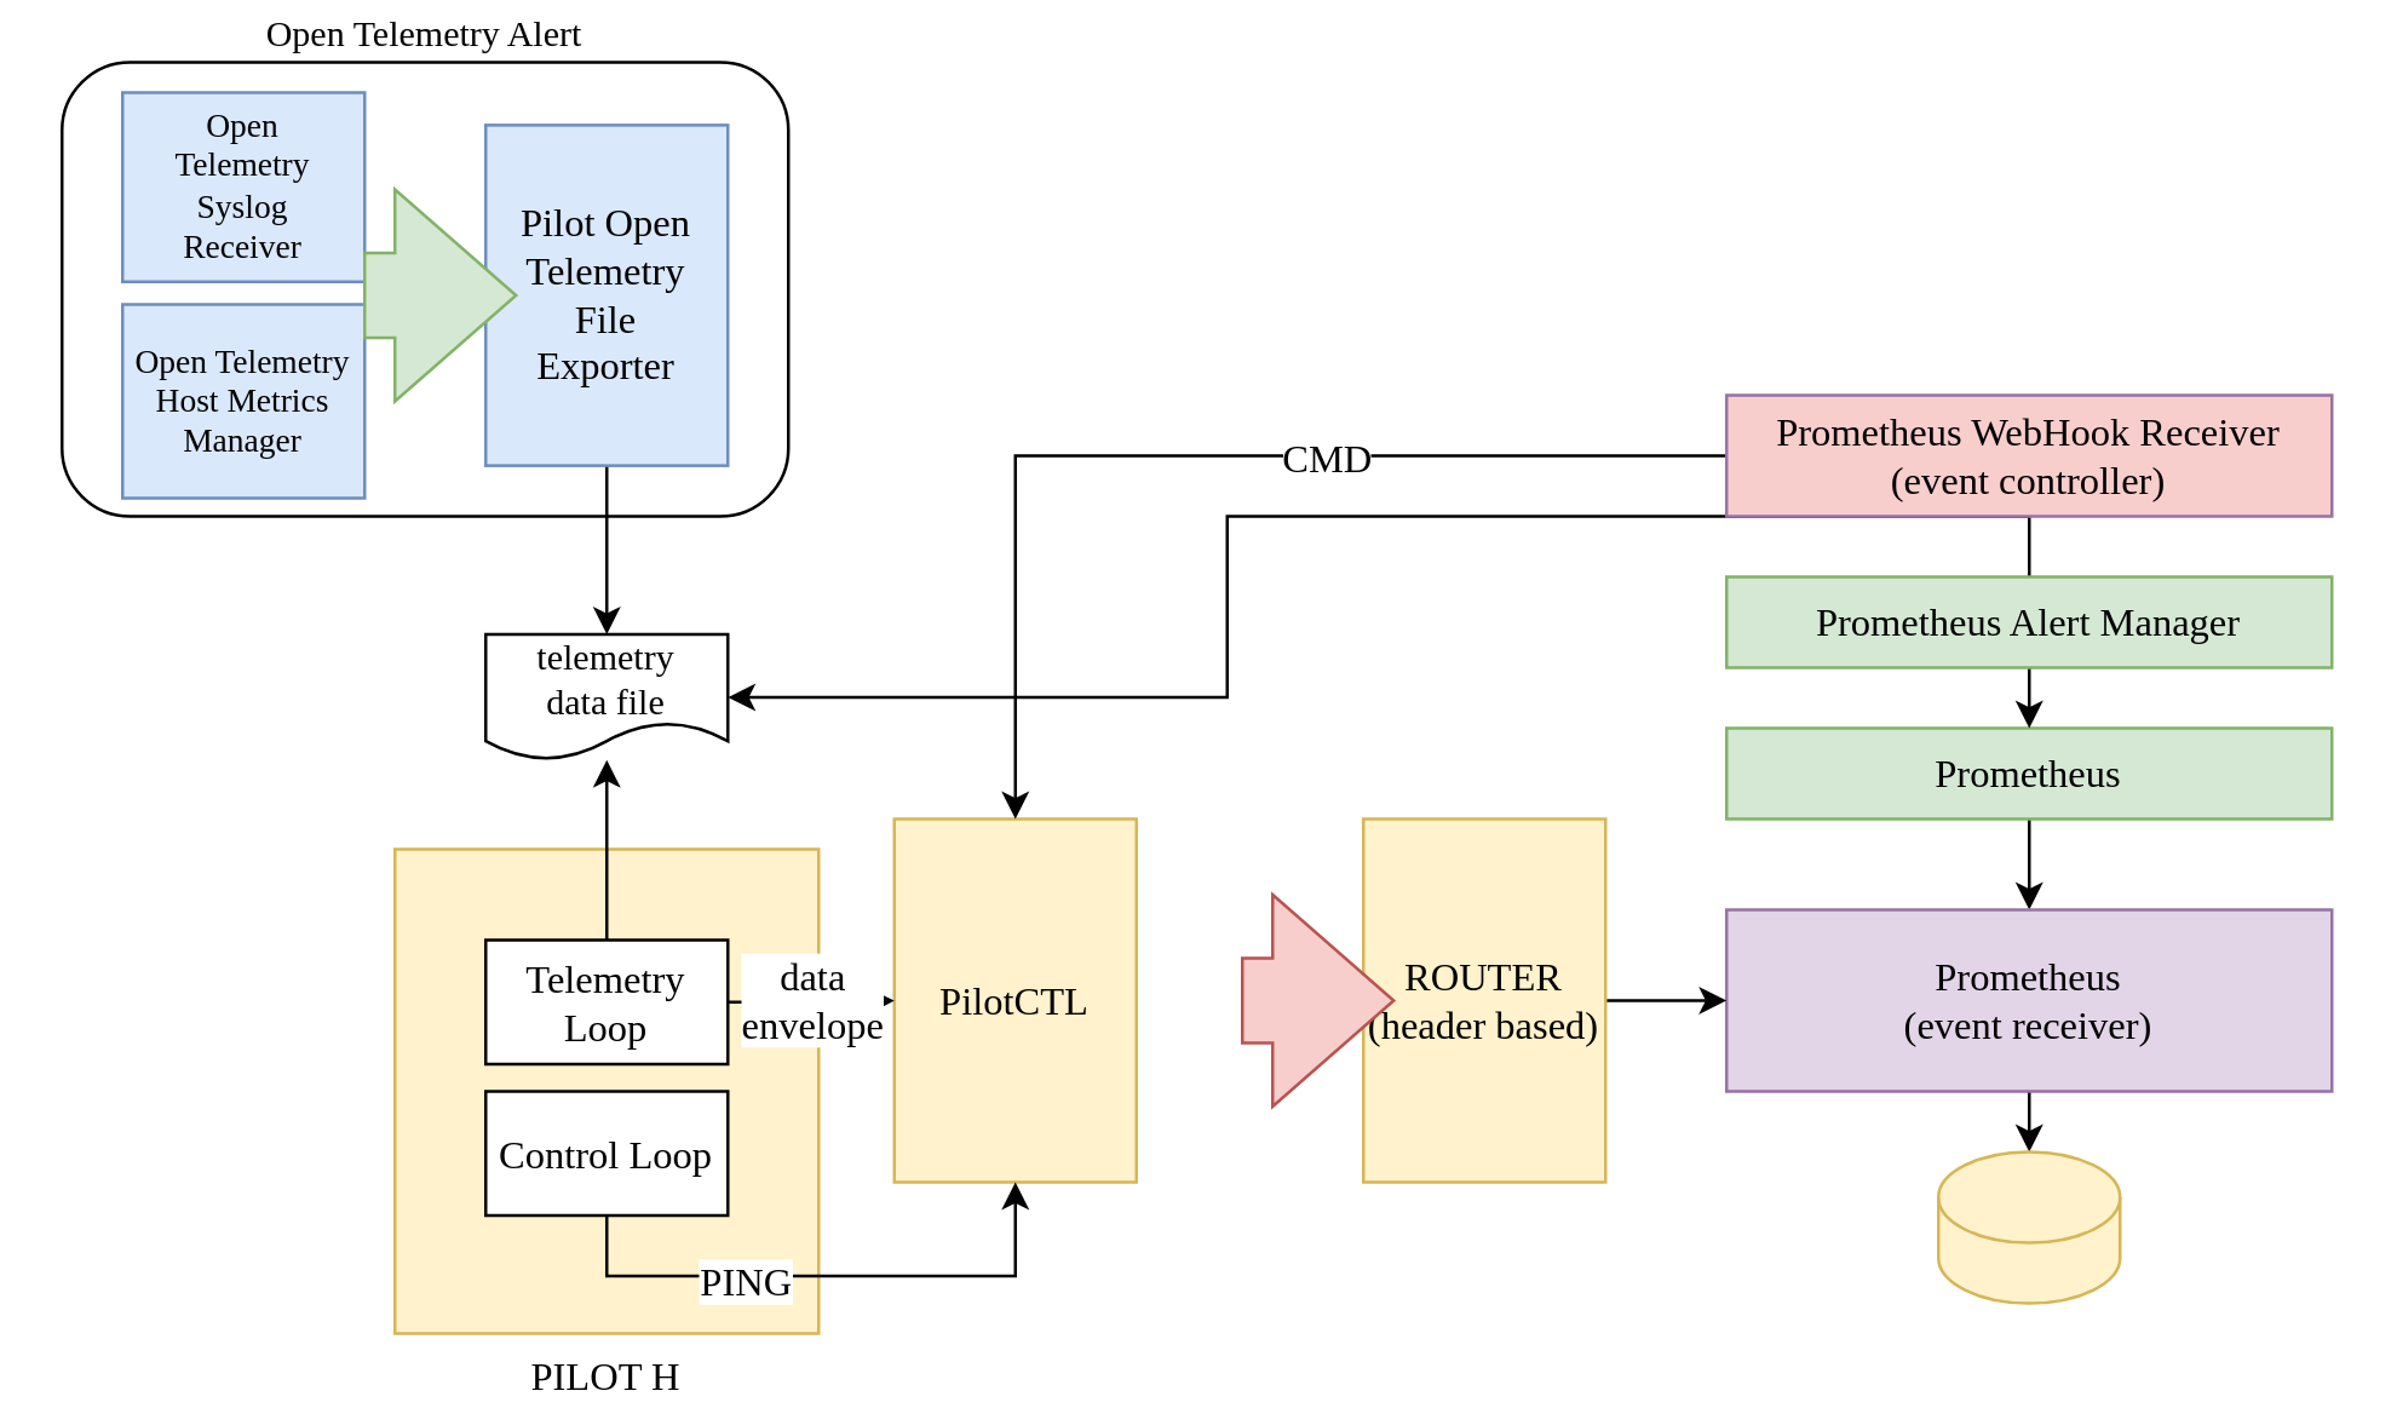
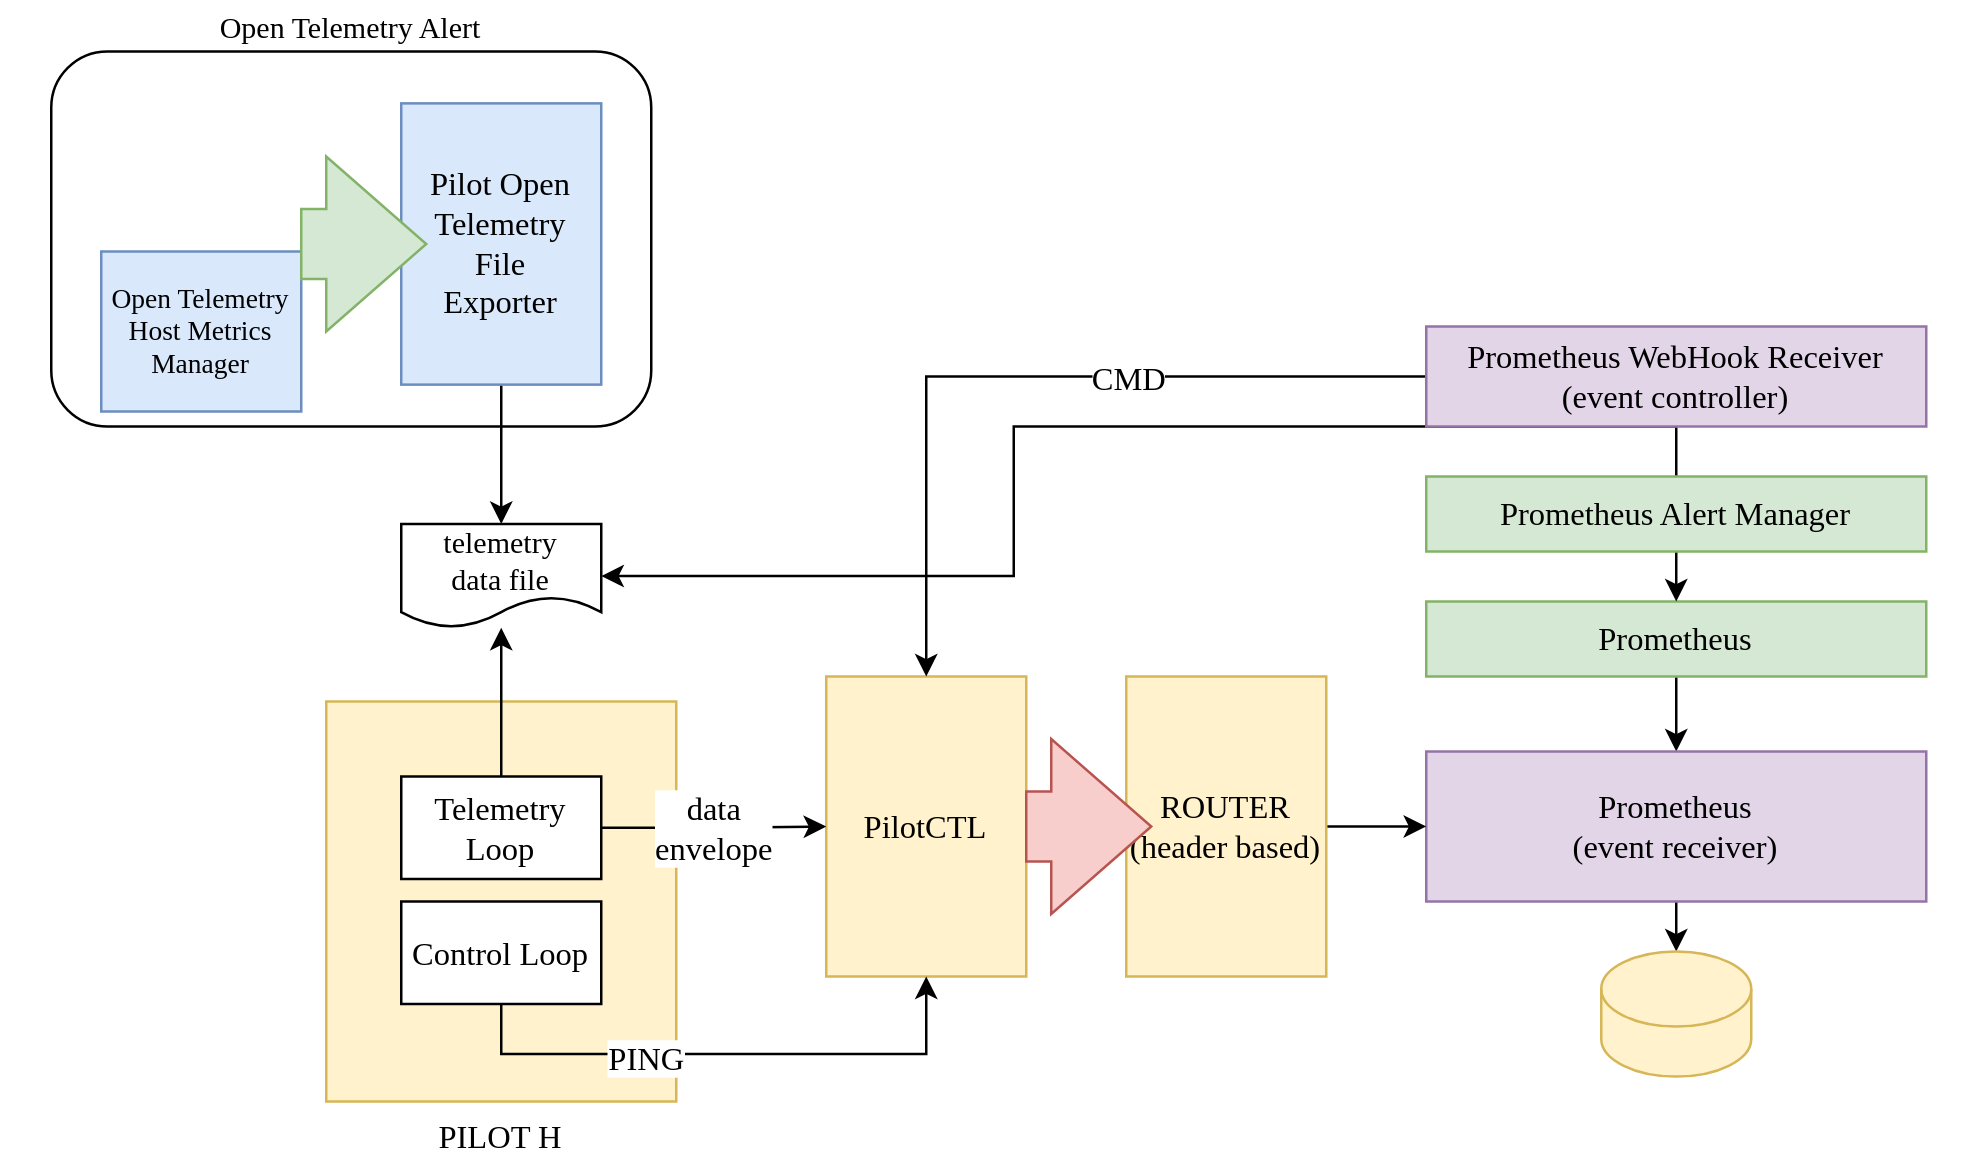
  <mxCell id="0" />
  <mxCell id="1" parent="0" />
  <mxCell id="2" value="Open Telemetry Alert" style="rounded=1;whiteSpace=wrap;html=1;fontFamily=Comic Sans MS;labelPosition=center;verticalLabelPosition=top;align=center;verticalAlign=bottom;" vertex="1" parent="1"><mxGeometry x="20" y="20" width="240" height="150" as="geometry" /></mxCell>
  <mxCell id="3" value="PILOT H" style="rounded=0;whiteSpace=wrap;html=1;fontFamily=Comic Sans MS;fontSize=13;labelPosition=center;verticalLabelPosition=bottom;align=center;verticalAlign=top;fillColor=#fff2cc;strokeColor=#d6b656;" parent="1" vertex="1"><mxGeometry x="130" y="280" width="140" height="160" as="geometry" /></mxCell>
- <mxCell id="4" value="PilotCTL" style="rounded=0;whiteSpace=wrap;html=1;fontFamily=Comic Sans MS;fontSize=13;fillColor=#fff2cc;strokeColor=#d6b656;" parent="1" vertex="1"><mxGeometry x="295" y="270" width="80" height="120" as="geometry" /></mxCell>
- <mxCell id="5" value="Open&lt;br style=&quot;font-size: 11px;&quot;&gt;Telemetry&lt;br style=&quot;font-size: 11px;&quot;&gt;Syslog&lt;br style=&quot;font-size: 11px;&quot;&gt;Receiver" style="rounded=0;whiteSpace=wrap;html=1;fontFamily=Comic Sans MS;fontSize=11;fillColor=#dae8fc;strokeColor=#6c8ebf;" parent="1" vertex="1"><mxGeometry x="40" y="30" width="80" height="62.5" as="geometry" /></mxCell>
+ <mxCell id="4" value="PilotCTL" style="rounded=0;whiteSpace=wrap;html=1;fontFamily=Comic Sans MS;fontSize=13;fillColor=#fff2cc;strokeColor=#d6b656;" parent="1" vertex="1"><mxGeometry x="330" y="270" width="80" height="120" as="geometry" /></mxCell>
  <mxCell id="6" style="edgeStyle=orthogonalEdgeStyle;rounded=0;orthogonalLoop=1;jettySize=auto;html=1;exitX=1;exitY=0.5;exitDx=0;exitDy=0;entryX=0;entryY=0.5;entryDx=0;entryDy=0;fontFamily=Comic Sans MS;fontSize=13;" parent="1" source="28" target="4" edge="1"><mxGeometry relative="1" as="geometry" /></mxCell>
  <mxCell id="7" value="data&lt;br&gt;envelope" style="edgeLabel;html=1;align=center;verticalAlign=middle;resizable=0;points=[];fontFamily=Comic Sans MS;fontSize=13;" parent="6" vertex="1" connectable="0"><mxGeometry x="0.004" y="1" relative="1" as="geometry"><mxPoint as="offset" /></mxGeometry></mxCell>
  <mxCell id="8" style="edgeStyle=orthogonalEdgeStyle;rounded=0;orthogonalLoop=1;jettySize=auto;html=1;exitX=0.5;exitY=1;exitDx=0;exitDy=0;entryX=0.5;entryY=0;entryDx=0;entryDy=0;fontFamily=Comic Sans MS;" edge="1" parent="1" source="9" target="29"><mxGeometry relative="1" as="geometry" /></mxCell>
  <mxCell id="9" value="Pilot Open&lt;br&gt;Telemetry&lt;br&gt;File&lt;br style=&quot;font-size: 13px;&quot;&gt;Exporter" style="rounded=0;whiteSpace=wrap;html=1;fontFamily=Comic Sans MS;fontSize=13;fillColor=#dae8fc;strokeColor=#6c8ebf;" parent="1" vertex="1"><mxGeometry x="160" y="40.75" width="80" height="112.5" as="geometry" /></mxCell>
  <mxCell id="10" style="edgeStyle=orthogonalEdgeStyle;rounded=0;orthogonalLoop=1;jettySize=auto;html=1;exitX=0.5;exitY=1;exitDx=0;exitDy=0;fontFamily=Comic Sans MS;fontSize=13;" parent="1" source="11" target="13" edge="1"><mxGeometry relative="1" as="geometry" /></mxCell>
  <mxCell id="11" value="Prometheus" style="rounded=0;whiteSpace=wrap;html=1;fontFamily=Comic Sans MS;fontSize=13;fillColor=#d5e8d4;strokeColor=#82b366;" parent="1" vertex="1"><mxGeometry x="570" y="240" width="200" height="30" as="geometry" /></mxCell>
  <mxCell id="12" style="edgeStyle=orthogonalEdgeStyle;rounded=0;orthogonalLoop=1;jettySize=auto;html=1;exitX=0.5;exitY=1;exitDx=0;exitDy=0;entryX=0.5;entryY=0;entryDx=0;entryDy=0;entryPerimeter=0;fontFamily=Comic Sans MS;fontSize=13;" parent="1" source="13" target="20" edge="1"><mxGeometry relative="1" as="geometry" /></mxCell>
  <mxCell id="13" value="Prometheus&lt;br style=&quot;font-size: 13px;&quot;&gt;(event receiver)" style="rounded=0;whiteSpace=wrap;html=1;fontFamily=Comic Sans MS;fontSize=13;fillColor=#e1d5e7;strokeColor=#9673a6;" parent="1" vertex="1"><mxGeometry x="570" y="300" width="200" height="60" as="geometry" /></mxCell>
  <mxCell id="14" value="Open Telemetry&lt;br&gt;Host Metrics&lt;br style=&quot;font-size: 11px;&quot;&gt;Manager" style="rounded=0;whiteSpace=wrap;html=1;fontFamily=Comic Sans MS;fontSize=11;fillColor=#dae8fc;strokeColor=#6c8ebf;" parent="1" vertex="1"><mxGeometry x="40" y="100" width="80" height="64" as="geometry" /></mxCell>
  <mxCell id="15" style="edgeStyle=orthogonalEdgeStyle;rounded=0;orthogonalLoop=1;jettySize=auto;html=1;exitX=1;exitY=0.5;exitDx=0;exitDy=0;entryX=0;entryY=0.5;entryDx=0;entryDy=0;fontFamily=Comic Sans MS;fontSize=13;" parent="1" source="16" target="13" edge="1"><mxGeometry relative="1" as="geometry" /></mxCell>
  <mxCell id="16" value="ROUTER&lt;br&gt;(header based)" style="rounded=0;whiteSpace=wrap;html=1;fontFamily=Comic Sans MS;fontSize=13;fillColor=#fff2cc;strokeColor=#d6b656;" parent="1" vertex="1"><mxGeometry x="450" y="270" width="80" height="120" as="geometry" /></mxCell>
  <mxCell id="17" style="edgeStyle=orthogonalEdgeStyle;rounded=0;orthogonalLoop=1;jettySize=auto;html=1;exitX=0.5;exitY=1;exitDx=0;exitDy=0;entryX=0.5;entryY=1;entryDx=0;entryDy=0;fontFamily=Comic Sans MS;fontSize=13;" parent="1" source="19" target="4" edge="1"><mxGeometry relative="1" as="geometry"><mxPoint x="340" y="520" as="targetPoint" /></mxGeometry></mxCell>
  <mxCell id="18" value="PING" style="edgeLabel;html=1;align=center;verticalAlign=middle;resizable=0;points=[];fontFamily=Comic Sans MS;fontSize=13;" parent="17" vertex="1" connectable="0"><mxGeometry x="-0.304" y="-1" relative="1" as="geometry"><mxPoint as="offset" /></mxGeometry></mxCell>
  <mxCell id="19" value="Control Loop" style="rounded=0;whiteSpace=wrap;html=1;fontFamily=Comic Sans MS;fontSize=13;" parent="1" vertex="1"><mxGeometry x="160" y="360" width="80" height="41" as="geometry" /></mxCell>
  <mxCell id="20" value="" style="shape=cylinder3;whiteSpace=wrap;html=1;boundedLbl=1;backgroundOutline=1;size=15;fontFamily=Comic Sans MS;fontSize=13;fillColor=#fff2cc;strokeColor=#d6b656;" parent="1" vertex="1"><mxGeometry x="640" y="380" width="60" height="50" as="geometry" /></mxCell>
  <mxCell id="21" style="edgeStyle=orthogonalEdgeStyle;rounded=0;orthogonalLoop=1;jettySize=auto;html=1;exitX=0.5;exitY=1;exitDx=0;exitDy=0;entryX=0.5;entryY=0;entryDx=0;entryDy=0;fontFamily=Comic Sans MS;fontSize=13;" parent="1" source="23" target="11" edge="1"><mxGeometry relative="1" as="geometry" /></mxCell>
  <mxCell id="22" style="edgeStyle=orthogonalEdgeStyle;rounded=0;orthogonalLoop=1;jettySize=auto;html=1;exitX=0.5;exitY=0;exitDx=0;exitDy=0;fontFamily=Comic Sans MS;fontSize=13;" parent="1" source="23" target="29" edge="1"><mxGeometry relative="1" as="geometry" /></mxCell>
  <mxCell id="23" value="Prometheus Alert Manager" style="rounded=0;whiteSpace=wrap;html=1;fontFamily=Comic Sans MS;fontSize=13;fillColor=#d5e8d4;strokeColor=#82b366;" parent="1" vertex="1"><mxGeometry x="570" y="190" width="200" height="30" as="geometry" /></mxCell>
  <mxCell id="24" style="edgeStyle=orthogonalEdgeStyle;rounded=0;orthogonalLoop=1;jettySize=auto;html=1;exitX=0;exitY=0.5;exitDx=0;exitDy=0;entryX=0.5;entryY=0;entryDx=0;entryDy=0;fontFamily=Comic Sans MS;fontSize=13;" parent="1" source="26" target="4" edge="1"><mxGeometry relative="1" as="geometry" /></mxCell>
  <mxCell id="25" value="CMD" style="edgeLabel;html=1;align=center;verticalAlign=middle;resizable=0;points=[];fontFamily=Comic Sans MS;fontSize=13;" parent="24" vertex="1" connectable="0"><mxGeometry x="-0.25" relative="1" as="geometry"><mxPoint as="offset" /></mxGeometry></mxCell>
- <mxCell id="26" value="Prometheus WebHook Receiver&lt;br&gt;(event controller)" style="rounded=0;whiteSpace=wrap;html=1;fontFamily=Comic Sans MS;fontSize=13;fillColor=#f8cecc;strokeColor=#9673a6;" parent="1" vertex="1"><mxGeometry x="570" y="130" width="200" height="40" as="geometry" /></mxCell>
+ <mxCell id="26" value="Prometheus WebHook Receiver&lt;br&gt;(event controller)" style="rounded=0;whiteSpace=wrap;html=1;fontFamily=Comic Sans MS;fontSize=13;fillColor=#e1d5e7;strokeColor=#9673a6;" parent="1" vertex="1"><mxGeometry x="570" y="130" width="200" height="40" as="geometry" /></mxCell>
  <mxCell id="27" style="edgeStyle=orthogonalEdgeStyle;rounded=0;orthogonalLoop=1;jettySize=auto;html=1;exitX=0.5;exitY=0;exitDx=0;exitDy=0;fontFamily=Comic Sans MS;" edge="1" parent="1" source="28" target="29"><mxGeometry relative="1" as="geometry" /></mxCell>
  <mxCell id="28" value="Telemetry&lt;br&gt;Loop" style="rounded=0;whiteSpace=wrap;html=1;fontFamily=Comic Sans MS;fontSize=13;" vertex="1" parent="1"><mxGeometry x="160" y="310" width="80" height="41" as="geometry" /></mxCell>
  <mxCell id="29" value="telemetry&lt;br&gt;data file" style="shape=document;whiteSpace=wrap;html=1;boundedLbl=1;fontFamily=Comic Sans MS;" vertex="1" parent="1"><mxGeometry x="160" y="209" width="80" height="41.5" as="geometry" /></mxCell>
  <mxCell id="30" value="" style="html=1;shadow=0;dashed=0;align=center;verticalAlign=middle;shape=mxgraph.arrows2.arrow;dy=0.6;dx=40;notch=0;fontFamily=Comic Sans MS;fillColor=#d5e8d4;strokeColor=#82b366;" vertex="1" parent="1"><mxGeometry x="120" y="62" width="50" height="70" as="geometry" /></mxCell>
  <mxCell id="31" value="" style="html=1;shadow=0;dashed=0;align=center;verticalAlign=middle;shape=mxgraph.arrows2.arrow;dy=0.6;dx=40;notch=0;fontFamily=Comic Sans MS;fillColor=#f8cecc;strokeColor=#b85450;" vertex="1" parent="1"><mxGeometry x="410" y="295" width="50" height="70" as="geometry" /></mxCell>
